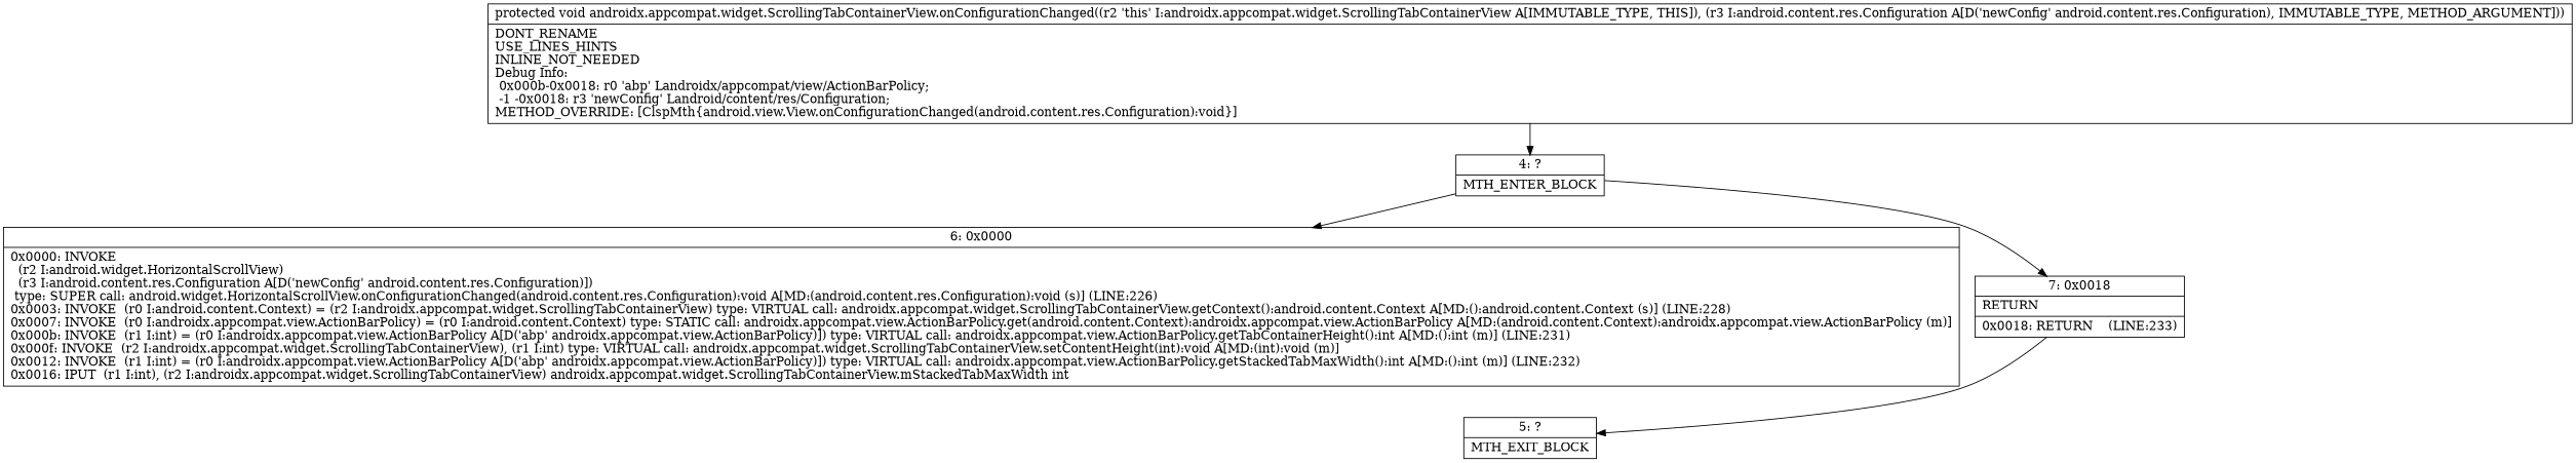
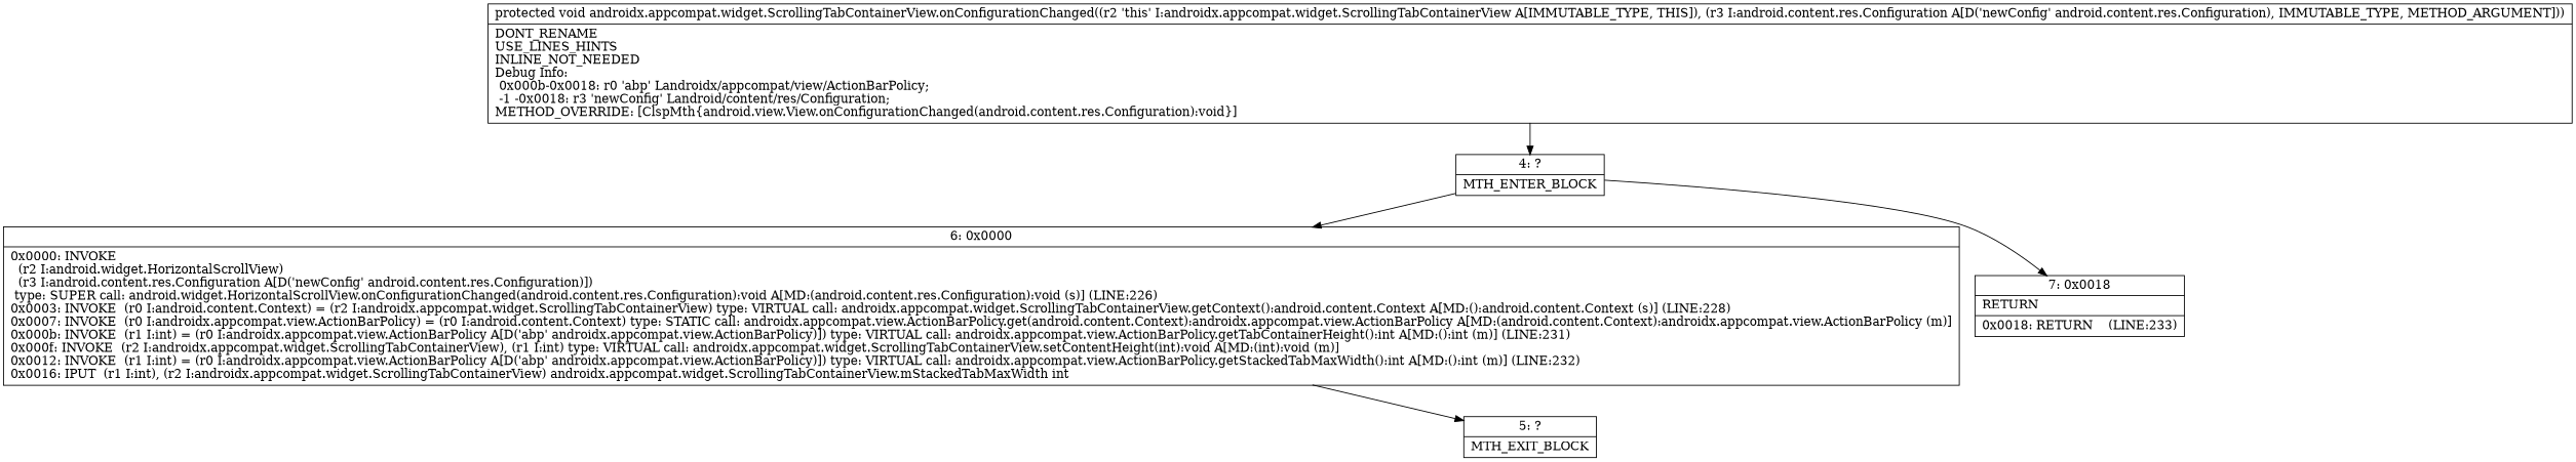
  digraph {
    node [shape=record]
    n1 [label="{4\:\ ?|MTH_ENTER_BLOCK\l}"]
    n2 [label="{6\:\ 0x0000|0x0000: INVOKE  \l  (r2 I:android.widget.HorizontalScrollView)\l  (r3 I:android.content.res.Configuration A[D('newConfig' android.content.res.Configuration)])\l type: SUPER call: android.widget.HorizontalScrollView.onConfigurationChanged(android.content.res.Configuration):void A[MD:(android.content.res.Configuration):void (s)] (LINE:226)\l0x0003: INVOKE  (r0 I:android.content.Context) = (r2 I:androidx.appcompat.widget.ScrollingTabContainerView) type: VIRTUAL call: androidx.appcompat.widget.ScrollingTabContainerView.getContext():android.content.Context A[MD:():android.content.Context (s)] (LINE:228)\l0x0007: INVOKE  (r0 I:androidx.appcompat.view.ActionBarPolicy) = (r0 I:android.content.Context) type: STATIC call: androidx.appcompat.view.ActionBarPolicy.get(android.content.Context):androidx.appcompat.view.ActionBarPolicy A[MD:(android.content.Context):androidx.appcompat.view.ActionBarPolicy (m)]\l0x000b: INVOKE  (r1 I:int) = (r0 I:androidx.appcompat.view.ActionBarPolicy A[D('abp' androidx.appcompat.view.ActionBarPolicy)]) type: VIRTUAL call: androidx.appcompat.view.ActionBarPolicy.getTabContainerHeight():int A[MD:():int (m)] (LINE:231)\l0x000f: INVOKE  (r2 I:androidx.appcompat.widget.ScrollingTabContainerView), (r1 I:int) type: VIRTUAL call: androidx.appcompat.widget.ScrollingTabContainerView.setContentHeight(int):void A[MD:(int):void (m)]\l0x0012: INVOKE  (r1 I:int) = (r0 I:androidx.appcompat.view.ActionBarPolicy A[D('abp' androidx.appcompat.view.ActionBarPolicy)]) type: VIRTUAL call: androidx.appcompat.view.ActionBarPolicy.getStackedTabMaxWidth():int A[MD:():int (m)] (LINE:232)\l0x0016: IPUT  (r1 I:int), (r2 I:androidx.appcompat.widget.ScrollingTabContainerView) androidx.appcompat.widget.ScrollingTabContainerView.mStackedTabMaxWidth int \l}"]
    n3 [label="{7\:\ 0x0018|RETURN\l|0x0018: RETURN    (LINE:233)\l}"]
    n4 [label="{5\:\ ?|MTH_EXIT_BLOCK\l}"]
    n5 [label="{protected void androidx.appcompat.widget.ScrollingTabContainerView.onConfigurationChanged((r2 'this' I:androidx.appcompat.widget.ScrollingTabContainerView A[IMMUTABLE_TYPE, THIS]), (r3 I:android.content.res.Configuration A[D('newConfig' android.content.res.Configuration), IMMUTABLE_TYPE, METHOD_ARGUMENT]))  | DONT_RENAME\lUSE_LINES_HINTS\lINLINE_NOT_NEEDED\lDebug Info:\l  0x000b\-0x0018: r0 'abp' Landroidx\/appcompat\/view\/ActionBarPolicy;\l  \-1 \-0x0018: r3 'newConfig' Landroid\/content\/res\/Configuration;\lMETHOD_OVERRIDE: [ClspMth\{android.view.View.onConfigurationChanged(android.content.res.Configuration):void\}]\l}"]
    n1 -> n2
    n1 -> n3
-   n3 -> n4
+   n2 -> n4
    n5 -> n1
  }
